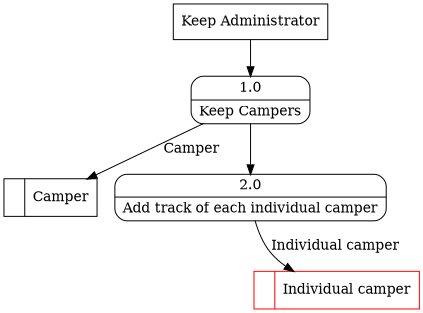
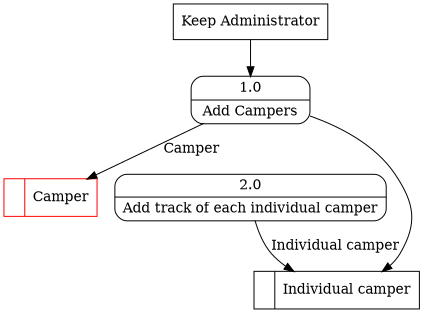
  digraph {
    node [shape=record]
-   n1 [color=black label="<f0>  |<f1> Camper "]
+   n1 [color=red label="<f0>  |<f1> Camper "]
    n2 [label="Keep Administrator" shape=box]
-   n3 [label="{<f0> 1.0|<f1> Keep Campers }" shape=Mrecord]
+   n3 [label="{<f0> 1.0|<f1> Add Campers }" shape=Mrecord]
    n4 [label="{<f0> 2.0|<f1> Add track of each individual camper }" shape=Mrecord]
-   n5 [color=red label="<f0>  |<f1> Individual camper "]
+   n5 [color=black label="<f0>  |<f1> Individual camper "]
    n2 -> n3
    n3 -> n1 [label=Camper]
-   n3 -> n4
+   n3 -> n5
    n4 -> n5 [label="Individual camper"]
  }
